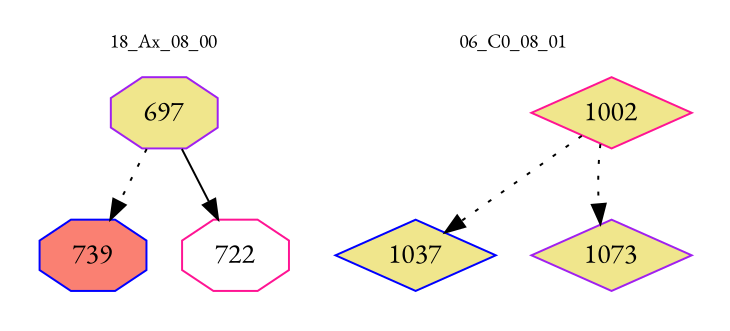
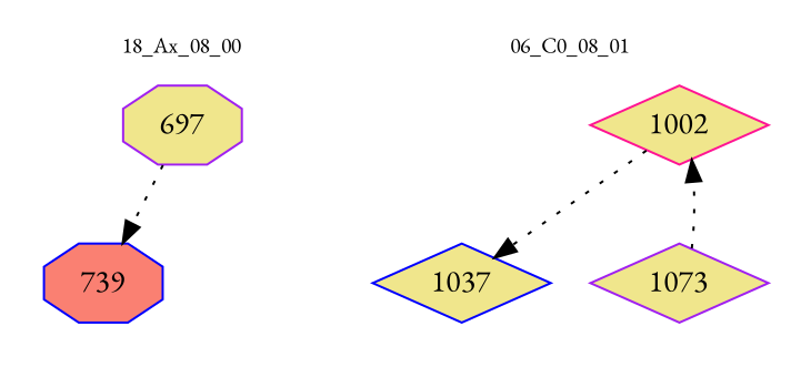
  digraph {
    fontname="EB Garamond"
    node [color=purple fillcolor=khaki fontname="EB Garamond" shape=octagon style=filled]
    edge [color=black fontname="EB Garamond" style=dotted]
    n1 [label=697]
    n2 [color=blue fillcolor=salmon label=739]
-   n3 [color=deeppink fillcolor=white label=722]
    n4 [color=deeppink label=1002 shape=diamond]
    n5 [color=blue label=1037 shape=diamond]
    n6 [label=1073 shape=diamond]
    subgraph cluster_1 {
      color=white
      fontsize=10
      label="18_Ax_08_00"
      n1
      n2
-     n3
    }
    subgraph cluster_2 {
      color=white
      fontsize=10
      label="06_C0_08_01"
      n4
      n5
      n6
    }
    n1 -> n2
-   n1 -> n3 [style=solid]
    n4 -> n5
-   n4 -> n6
+   n6 -> n4
  }
